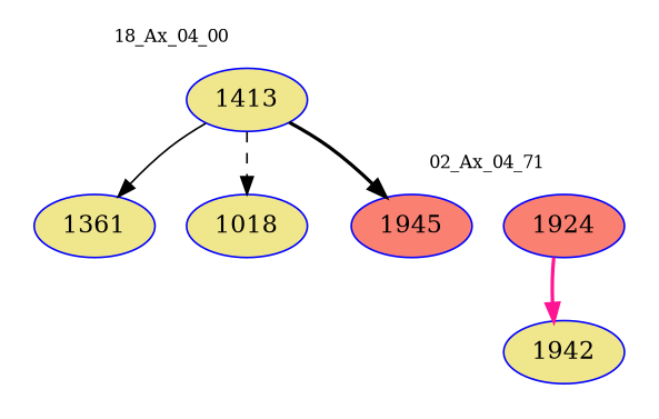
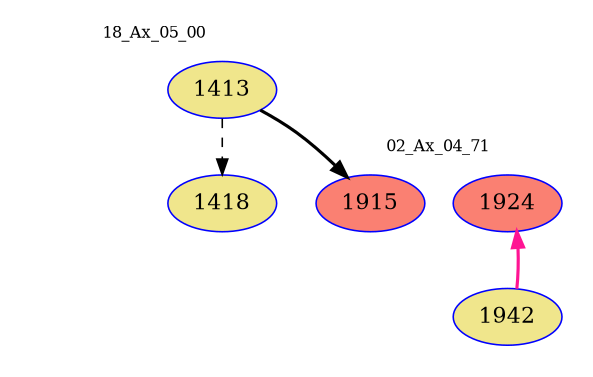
  digraph {
    node [color=blue fillcolor=khaki style=filled]
    edge [color=black style=bold]
    n1 [fillcolor=salmon label=1924]
-   n2 [fillcolor=salmon label=1945]
+   n2 [fillcolor=salmon label=1915]
    n3 [label=1942]
    n4 [label=1413]
-   n5 [label=1361]
-   n6 [label=1018]
+   n6 [label=1418]
    subgraph cluster_1 {
      color=white
      fontsize=10
      label="02_Ax_04_71"
      n1
      n2
      n3
    }
    subgraph cluster_2 {
      color=white
      fontsize=10
-     label="18_Ax_04_00"
+     label="18_Ax_05_00"
      n4
-     n5
      n6
    }
-   n1 -> n3 [color=deeppink]
+   n3 -> n1 [color=deeppink]
    n4 -> n2
-   n4 -> n5 [style=solid]
    n4 -> n6 [style=dashed]
  }
